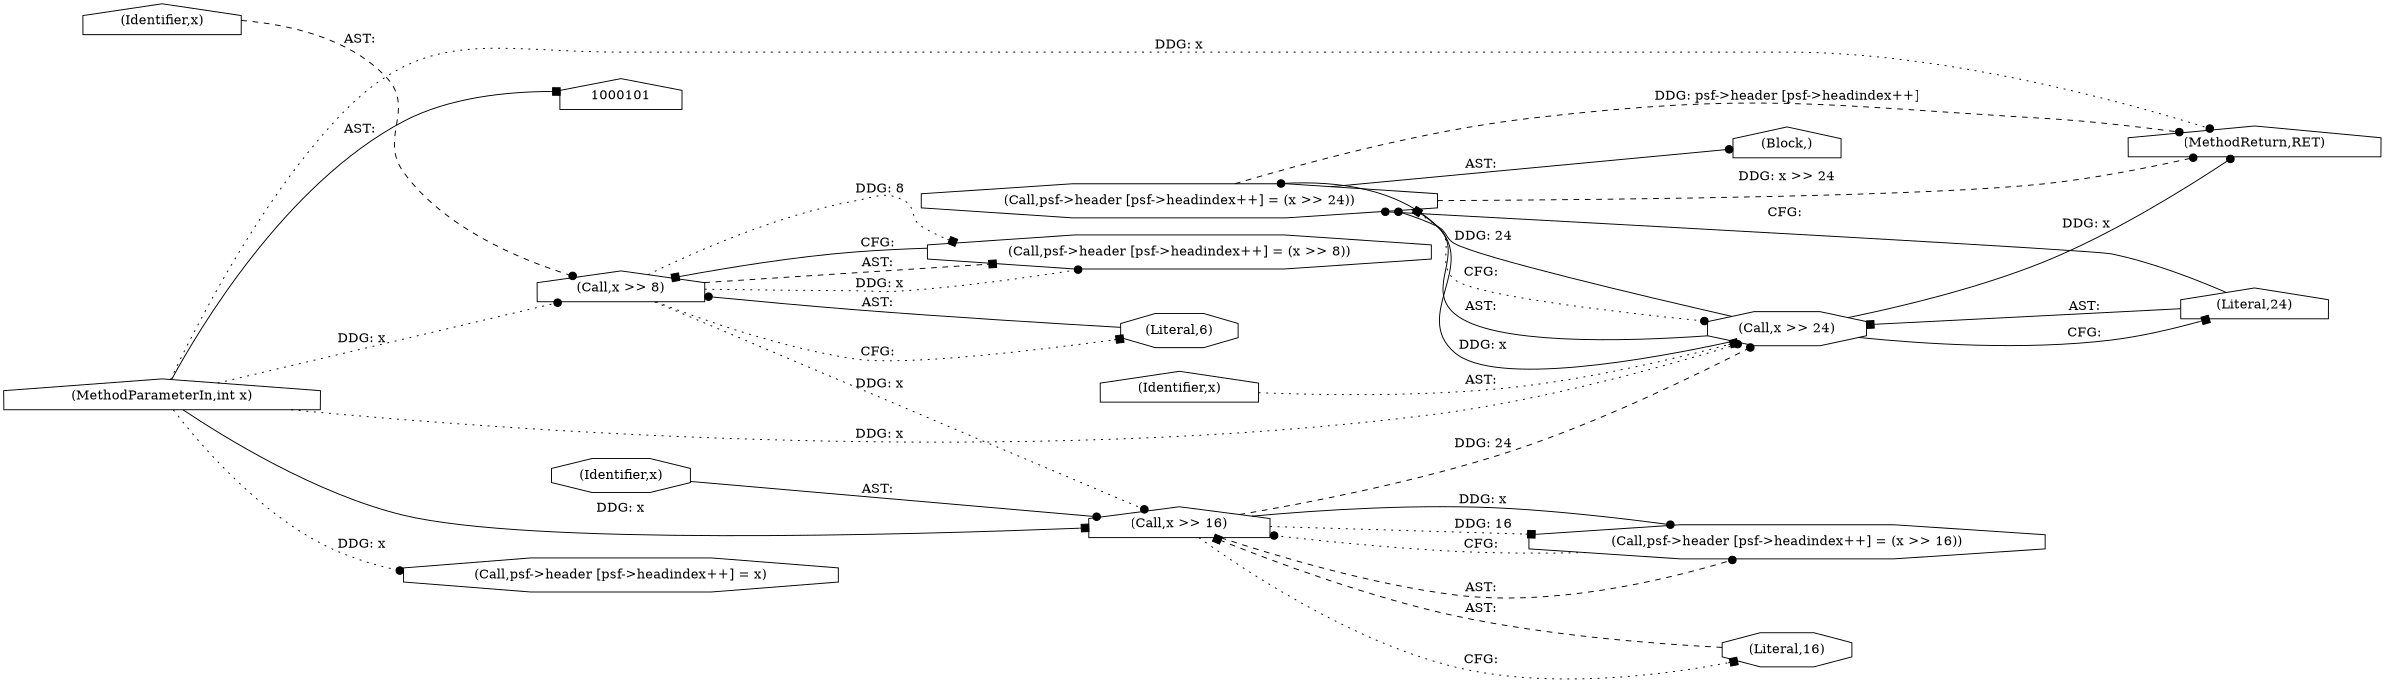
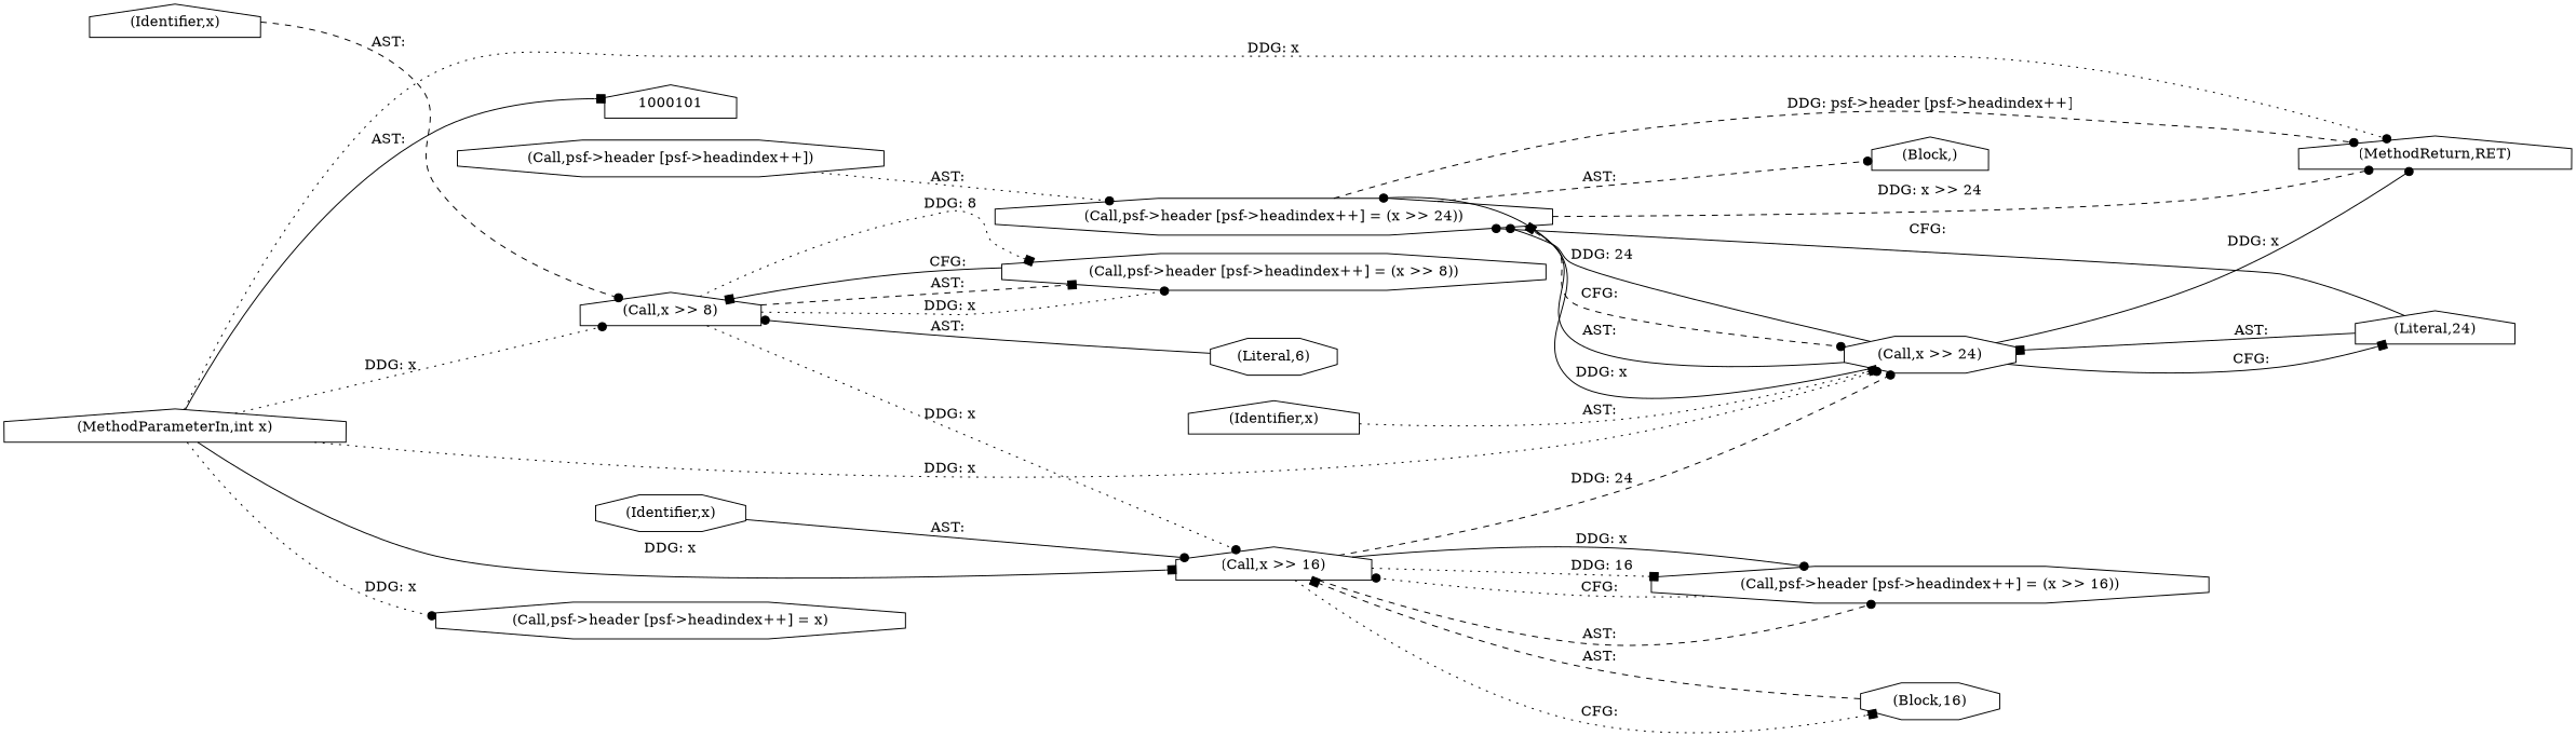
  digraph {
    rankdir=LR
    node [shape=octagon]
    edge [arrowhead=dot style=solid]
    n1 [label="(Call,psf->header [psf->headindex++] = (x >> 24))"]
    n2 [label="(Call,x >> 24)"]
    n3 [label="(Block,)" shape=house]
    n4 [label="(MethodReturn,RET)" shape=house]
    n5 [label="(Literal,24)" shape=house]
    n6 [label="(Call,x >> 16)" shape=house]
-   n7 [label="(Literal,16)"]
+   n7 [label="(Block,16)"]
    n8 [label="(Call,psf->header [psf->headindex++] = (x >> 16))"]
    n9 [label="(Call,x >> 8)" shape=house]
    n10 [label="(Call,psf->header [psf->headindex++] = (x >> 8))"]
    n11 [label="(Literal,6)"]
    n12 [label="(MethodParameterIn,int x)" shape=house]
    n13 [label="(Call,psf->header [psf->headindex++] = x)"]
    1000101 [shape=house]
    n15 [label="(Identifier,x)" shape=house]
    n16 [label="(Identifier,x)" shape=house]
+   n17 [label="(Call,psf->header [psf->headindex++])"]
    n18 [label="(Identifier,x)"]
-   n1 -> n2 [label="CFG: " style=dotted]
-   n1 -> n3 [label="AST: "]
+   n1 -> n2 [label="CFG: " style=dashed]
+   n1 -> n3 [label="AST: " style=dashed]
    n1 -> n4 [label="DDG: x >> 24" style=dashed]
    n1 -> n4 [label="DDG: psf->header [psf->headindex++]" style=dashed]
    n2 -> n1 [arrowhead=box label="AST: "]
    n2 -> n1 [label="DDG: x"]
    n2 -> n1 [label="DDG: 24"]
    n2 -> n4 [label="DDG: x"]
    n2 -> n5 [arrowhead=box label="CFG: "]
    n5 -> n1 [label="CFG: "]
    n5 -> n2 [arrowhead=box label="AST: "]
    n6 -> n2 [label="DDG: 24" style=dashed]
    n6 -> n7 [arrowhead=box label="CFG: " style=dotted]
    n6 -> n8 [label="AST: " style=dashed]
    n6 -> n8 [label="DDG: x"]
    n6 -> n8 [arrowhead=box label="DDG: 16" style=dotted]
    n7 -> n6 [arrowhead=box label="AST: " style=dashed]
    n8 -> n6 [label="CFG: " style=dotted]
    n9 -> n6 [label="DDG: x" style=dotted]
    n9 -> n10 [arrowhead=box label="AST: " style=dashed]
    n9 -> n10 [label="DDG: x" style=dotted]
    n9 -> n10 [arrowhead=box label="DDG: 8" style=dotted]
-   n9 -> n11 [arrowhead=box label="CFG: " style=dotted]
    n10 -> n9 [arrowhead=box label="CFG: "]
    n11 -> n9 [label="AST: "]
    n12 -> n2 [label="DDG: x" style=dotted]
    n12 -> n4 [label="DDG: x" style=dotted]
    n12 -> n6 [arrowhead=box label="DDG: x"]
    n12 -> n9 [label="DDG: x" style=dotted]
    n12 -> n13 [label="DDG: x" style=dotted]
    n12 -> 1000101 [arrowhead=box label="AST: "]
    n15 -> n2 [arrowhead=box label="AST: " style=dotted]
    n16 -> n9 [label="AST: " style=dashed]
+   n17 -> n1 [label="AST: " style=dotted]
    n18 -> n6 [label="AST: "]
  }
